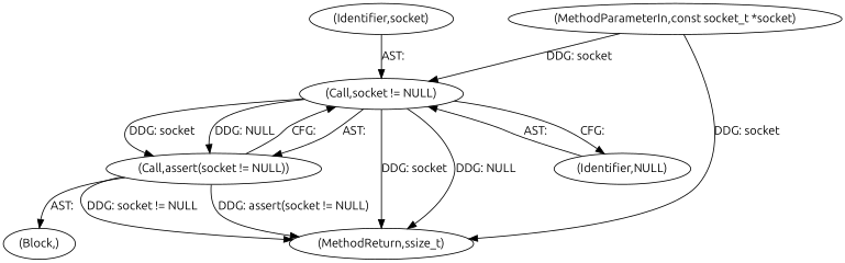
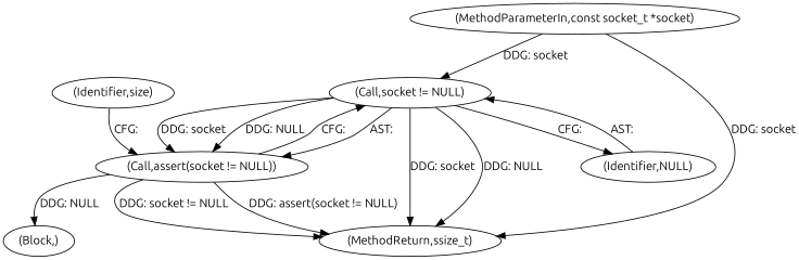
  digraph {
    fontname=Ubuntu
    node [fontname=Ubuntu]
    edge [fontname=Ubuntu]
    n1 [label="(Call,socket != NULL)"]
    n2 [label="(Call,assert(socket != NULL))"]
    n3 [label="(MethodReturn,ssize_t)"]
    n4 [label="(Identifier,NULL)"]
    n5 [label="(Block,)"]
    n6 [label="(MethodParameterIn,const socket_t *socket)"]
-   n8 [label="(Identifier,socket)"]
+   n7 [label="(Identifier,size)"]
    n1 -> n2 [label="AST: "]
    n1 -> n2 [label="DDG: socket"]
    n1 -> n2 [label="DDG: NULL"]
    n1 -> n3 [label="DDG: socket"]
    n1 -> n3 [label="DDG: NULL"]
    n1 -> n4 [label="CFG: "]
    n2 -> n1 [label="CFG: "]
    n2 -> n3 [label="DDG: socket != NULL"]
    n2 -> n3 [label="DDG: assert(socket != NULL)"]
-   n2 -> n5 [label="AST: "]
+   n2 -> n5 [label="DDG: NULL"]
    n4 -> n1 [label="AST: "]
    n6 -> n1 [label="DDG: socket"]
    n6 -> n3 [label="DDG: socket"]
-   n8 -> n1 [label="AST: "]
+   n7 -> n2 [label="CFG: "]
  }
